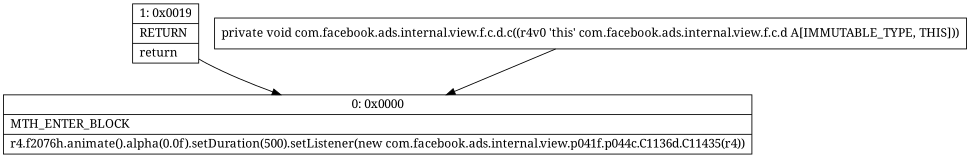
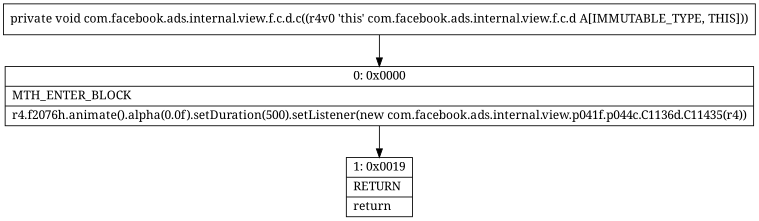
  digraph {
    fontname="Noto Serif"
    node [shape=record fontname="Noto Serif"]
    edge [fontname="Noto Serif"]
    n1 [label="{0\:\ 0x0000|MTH_ENTER_BLOCK\l|r4.f2076h.animate().alpha(0.0f).setDuration(500).setListener(new com.facebook.ads.internal.view.p041f.p044c.C1136d.C11435(r4))\l}"]
    n2 [label="{1\:\ 0x0019|RETURN\l|return\l}"]
    n3 [label="{private void com.facebook.ads.internal.view.f.c.d.c((r4v0 'this' com.facebook.ads.internal.view.f.c.d A[IMMUTABLE_TYPE, THIS])) }"]
-   n2 -> n1
+   n1 -> n2
    n3 -> n1
  }
